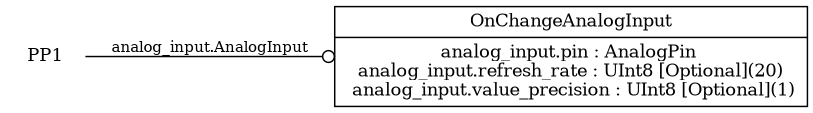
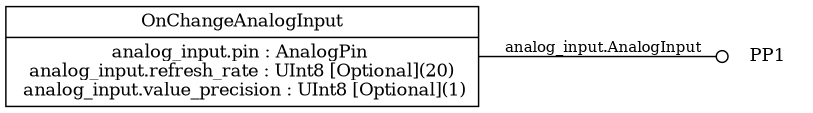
  digraph {
    rankdir=LR
    node [fontsize=12]
    n1 [label="<f0> OnChangeAnalogInput | <f1> analog_input.pin : AnalogPin \n analog_input.refresh_rate : UInt8 [Optional](20) \n analog_input.value_precision : UInt8 [Optional](1)" shape=record]
    PP1 [shape=plaintext]
-   PP1 -> n1 [arrowhead=odot fontsize=10 label="analog_input.AnalogInput"]
+   n1 -> PP1 [arrowhead=odot fontsize=10 label="analog_input.AnalogInput"]
  }
